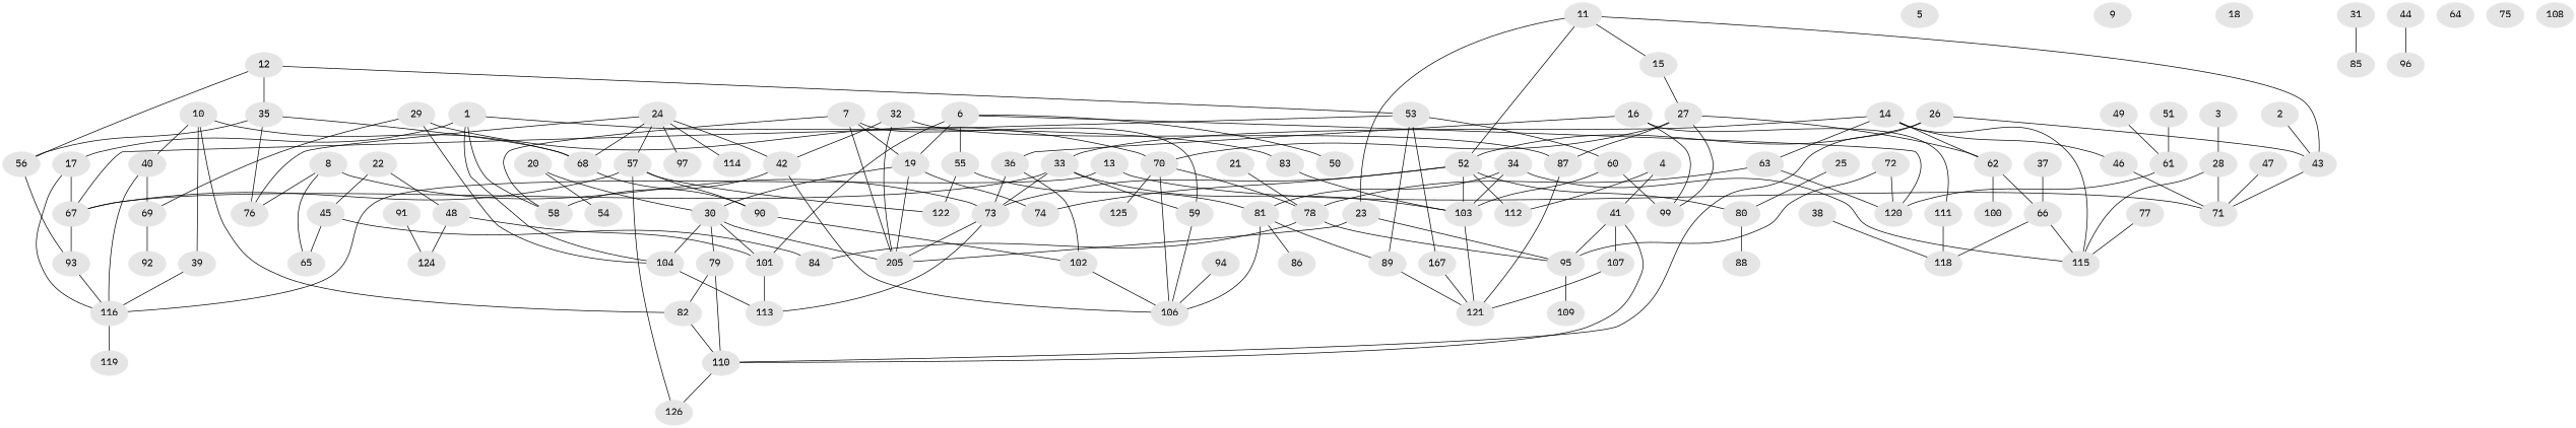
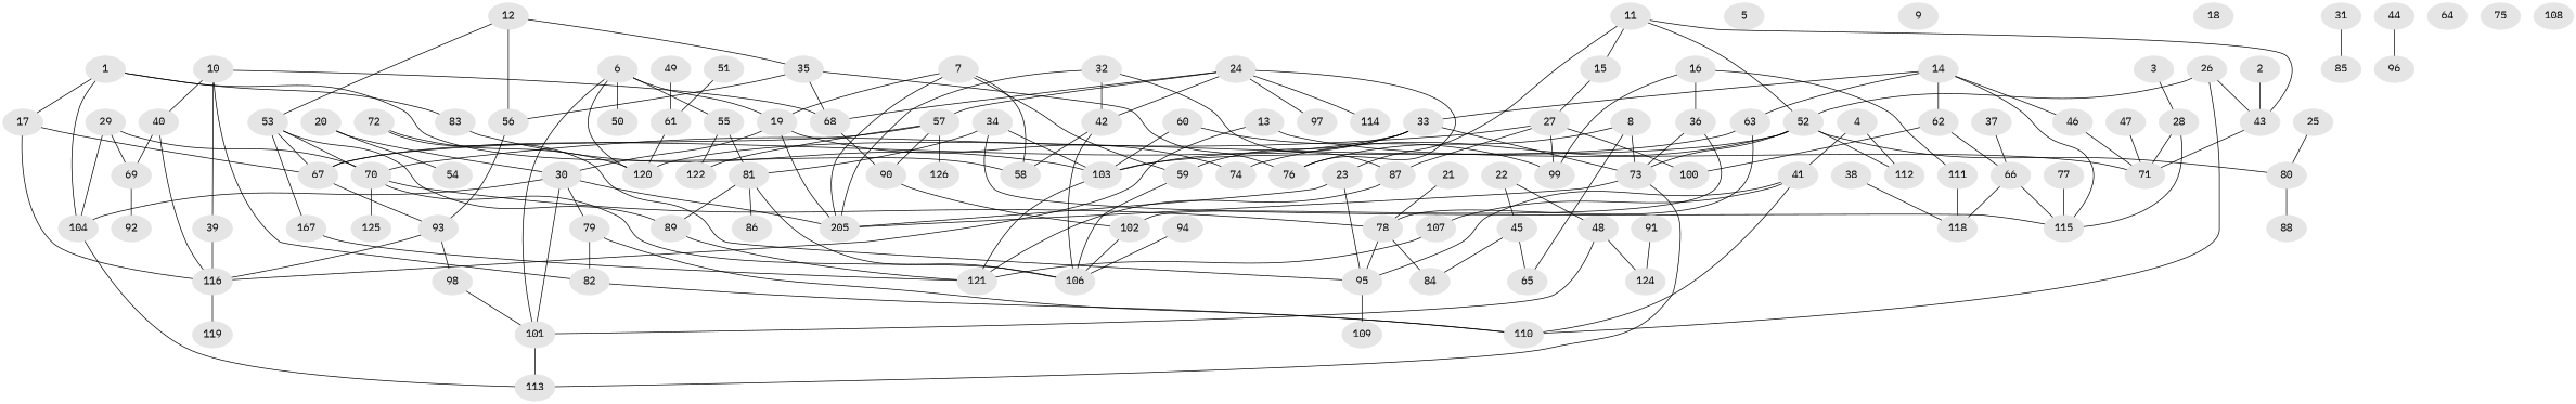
  graph {
    fontname="IBM Plex Mono"
    node [color=gray90 fontname="IBM Plex Mono" style=filled]
    edge [fontname="IBM Plex Mono"]
    1
    17
    58
    83
    104
    116
    67
    103
    113
    2
    43
    71
    3
    28
    115
    4
    41
    112
    95
    110
    107
    5
    6
    19
    50
    55
    101
    120
    n29 [label=205]
    30
    74
    81
    122
    7
    59
    106
    8
    65
    73
    76
    9
    10
    39
    40
    68
    82
    69
    90
    11
    15
    23
    52
    27
    80
    12
    35
    53
    56
    60
    89
    n61 [label=167]
    93
    13
    119
    14
    33
    46
    62
    63
    66
    100
    78
    99
    70
    87
    16
    36
    111
    102
    118
    18
    79
    20
    54
    21
    84
    22
    45
    48
    124
    109
    24
    42
    57
    97
    114
    126
    25
    88
    26
    125
    121
    29
    92
    31
    85
    32
    34
    86
    37
    38
    44
    96
    47
    49
    61
    51
+   98
    64
    72
    75
    77
    91
    94
    108
    1 -- 17
    1 -- 58
    1 -- 83
    1 -- 104
    17 -- 116
    17 -- 67
    83 -- 103
    104 -- 113
    116 -- 119
    67 -- 93
    103 -- 121
    2 -- 43
    43 -- 71
    3 -- 28
    28 -- 71
    28 -- 115
    4 -- 41
    4 -- 112
    41 -- 95
    41 -- 110
    41 -- 107
    95 -- 109
-   110 -- 126
    107 -- 121
    6 -- 19
    6 -- 50
    6 -- 55
    6 -- 101
    6 -- 120
    19 -- n29
    19 -- 30
    19 -- 74
    55 -- 81
    55 -- 122
    101 -- 113
    30 -- 104
    30 -- 101
    30 -- n29
    30 -- 79
    81 -- 106
    81 -- 89
    81 -- 86
    7 -- 58
    7 -- 19
    7 -- n29
    7 -- 59
    59 -- 106
    8 -- 65
    8 -- 73
    8 -- 76
    73 -- 113
    73 -- n29
    10 -- 39
    10 -- 40
    10 -- 68
    10 -- 82
    39 -- 116
    40 -- 116
    40 -- 69
    68 -- 90
    82 -- 110
    69 -- 92
    90 -- 102
    11 -- 43
    11 -- 15
    11 -- 23
    11 -- 52
    15 -- 27
    23 -- 95
    23 -- n29
    52 -- 103
    52 -- 112
    52 -- 74
    52 -- 73
    52 -- 80
-   27 -- 62
+   27 -- 100
    27 -- 99
    27 -- 70
    27 -- 87
    80 -- 88
    12 -- 35
    12 -- 53
    12 -- 56
    35 -- 76
    35 -- 68
    35 -- 56
    53 -- 67
-   53 -- 60
+   53 -- 70
    53 -- 89
    53 -- n61
    56 -- 93
    60 -- 103
    60 -- 99
    89 -- 121
    n61 -- 121
    93 -- 116
+   93 -- 98
    13 -- 116
    13 -- 71
    14 -- 115
    14 -- 33
    14 -- 46
    14 -- 62
    14 -- 63
    33 -- 67
    33 -- 103
    33 -- 59
    33 -- 73
    46 -- 71
    62 -- 66
    62 -- 100
    63 -- 120
    63 -- 78
    66 -- 115
    66 -- 118
    78 -- 95
    78 -- 84
    70 -- 106
    70 -- 78
    70 -- 125
    87 -- 121
    16 -- 99
    16 -- 36
    16 -- 111
    36 -- 73
    36 -- 102
    111 -- 118
    102 -- 106
    79 -- 110
    79 -- 82
    20 -- 30
    20 -- 54
    21 -- 78
    22 -- 45
    22 -- 48
    45 -- 65
    45 -- 84
    48 -- 101
    48 -- 124
    24 -- 76
    24 -- 68
    24 -- 42
    24 -- 57
    24 -- 97
    24 -- 114
    42 -- 58
    42 -- 106
    57 -- 67
    57 -- 122
    57 -- 90
    57 -- 126
    25 -- 80
    26 -- 43
    26 -- 110
    26 -- 52
    29 -- 104
    29 -- 69
    29 -- 70
    31 -- 85
    32 -- n29
    32 -- 87
    32 -- 42
    34 -- 103
    34 -- 115
    34 -- 81
    37 -- 66
    38 -- 118
    44 -- 96
    47 -- 71
    49 -- 61
    61 -- 120
    51 -- 61
+   98 -- 101
    72 -- 95
    72 -- 120
    77 -- 115
    91 -- 124
    94 -- 106
  }
